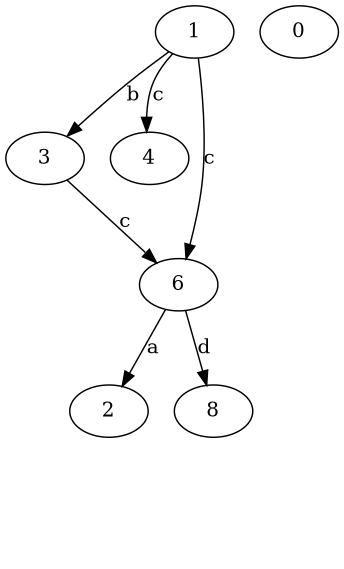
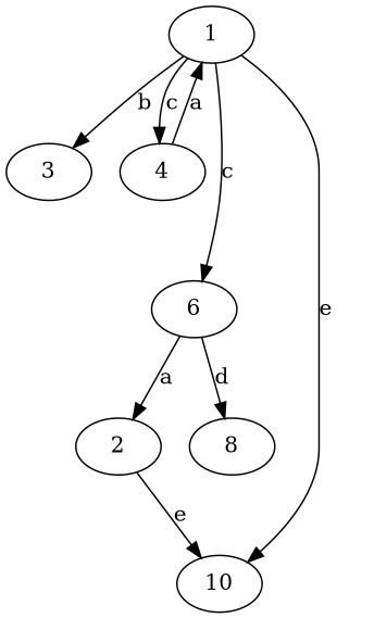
  strict digraph {
    1
    3
    4
    6
+   10
    2
    8
-   0
    1 -> 3 [label=b]
    1 -> 4 [label=c]
    1 -> 6 [label=c]
-   3 -> 6 [label=c]
+   1 -> 10 [label=e]
+   4 -> 1 [label=a]
    6 -> 2 [label=a]
    6 -> 8 [label=d]
+   2 -> 10 [label=e]
  }
